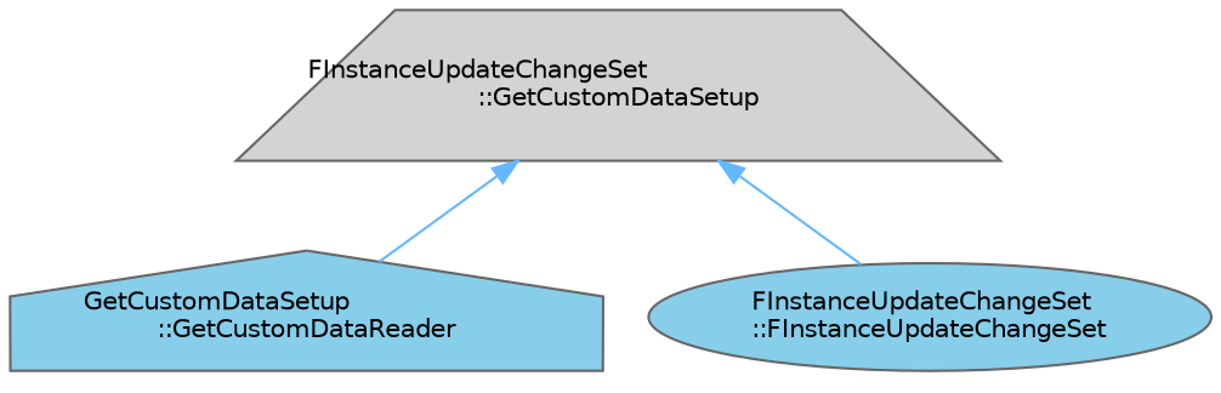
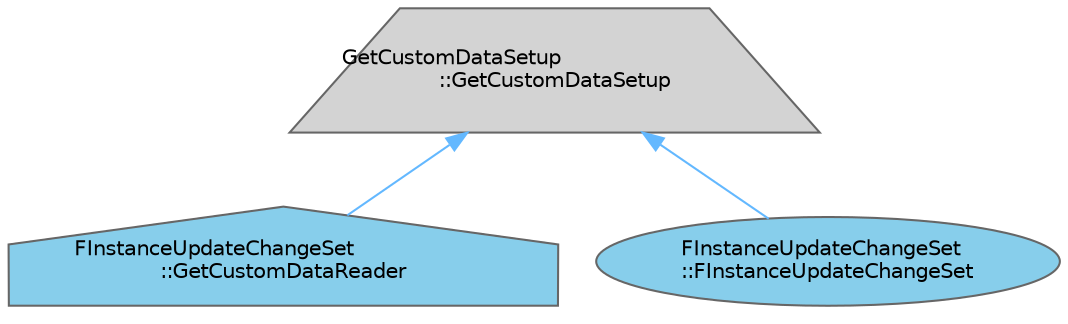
  digraph {
    rankdir=TB
    node [color=grey40 fillcolor=skyblue fontname=Helvetica fontsize=10 style=filled]
    edge [color=steelblue1 dir=back fontname=Helvetica fontsize=10 labelfontname=Helvetica labelfontsize=10 style=solid]
-   n1 [color=gray40 fillcolor=lightgrey fontcolor=black height=0.2 label="FInstanceUpdateChangeSet\l::GetCustomDataSetup" shape=trapezium width=0.4]
-   n2 [height=0.2 label="GetCustomDataSetup\l::GetCustomDataReader" shape=house width=0.4]
+   n1 [color=gray40 fillcolor=lightgrey fontcolor=black height=0.2 label="GetCustomDataSetup\l::GetCustomDataSetup" shape=trapezium width=0.4]
+   n2 [height=0.2 label="FInstanceUpdateChangeSet\l::GetCustomDataReader" shape=house width=0.4]
    n3 [height=0.2 label="FInstanceUpdateChangeSet\l::FInstanceUpdateChangeSet" shape=ellipse width=0.4]
    n1 -> n2
    n1 -> n3
  }
